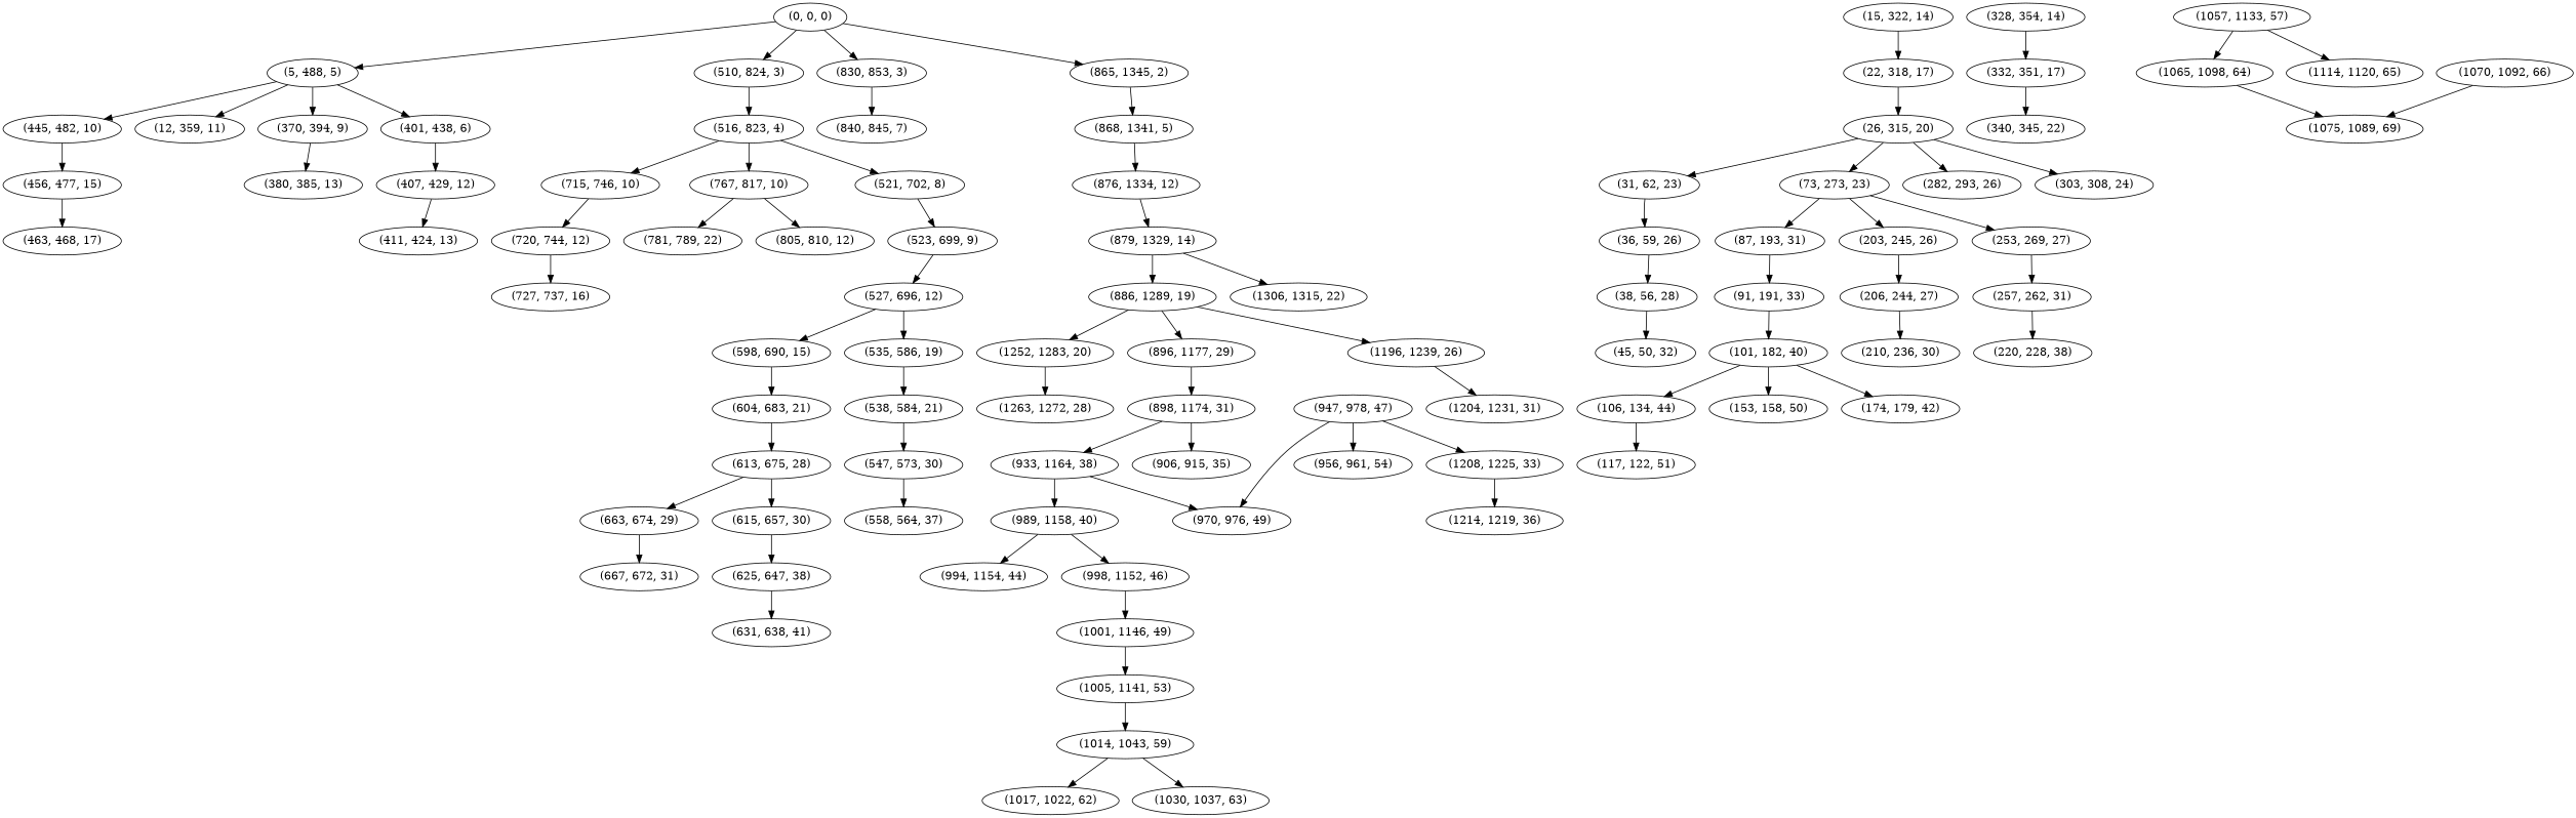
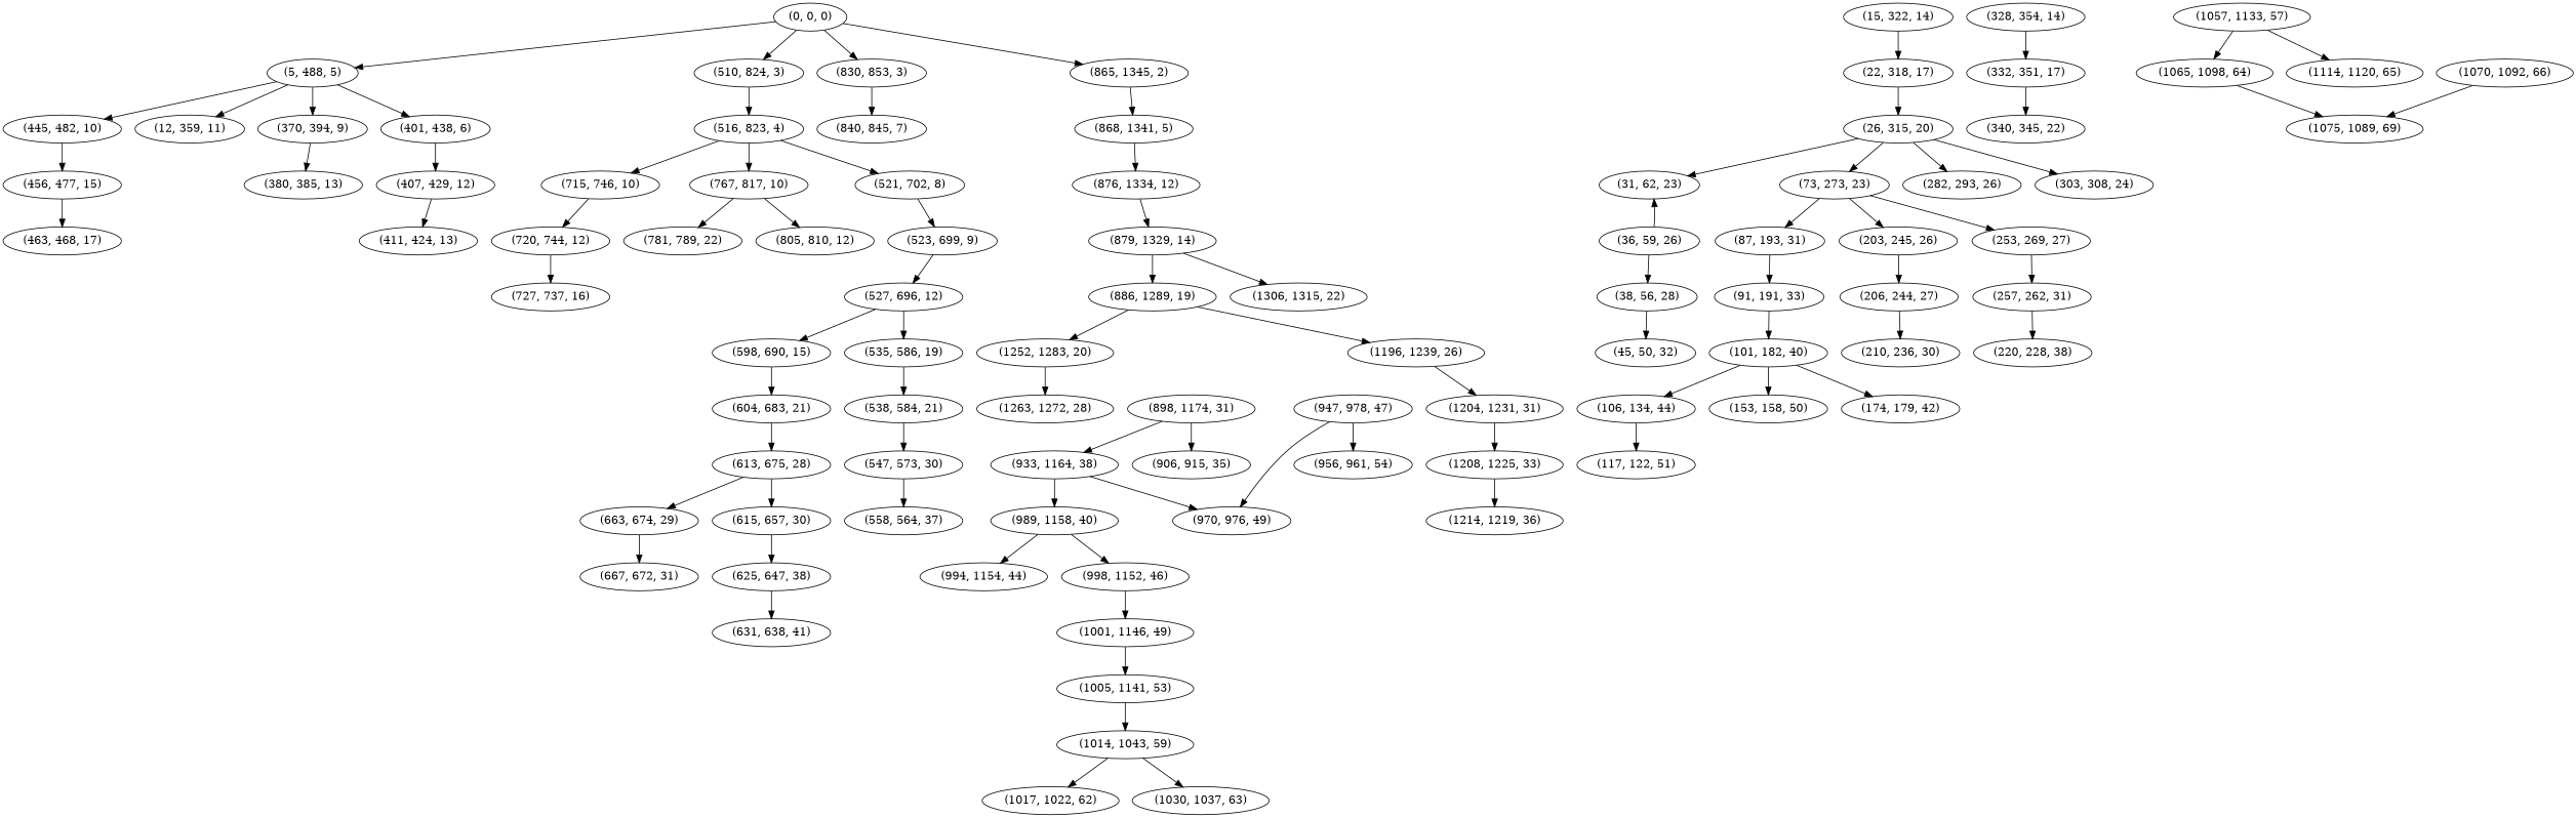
  digraph {
    "(0, 0, 0)"
    "(5, 488, 5)"
    "(510, 824, 3)"
    "(830, 853, 3)"
    "(865, 1345, 2)"
    "(12, 359, 11)"
    "(370, 394, 9)"
    "(401, 438, 6)"
    "(445, 482, 10)"
    "(516, 823, 4)"
    "(840, 845, 7)"
    "(868, 1341, 5)"
    "(380, 385, 13)"
    "(407, 429, 12)"
    "(456, 477, 15)"
    "(15, 322, 14)"
    "(22, 318, 17)"
    "(328, 354, 14)"
    "(332, 351, 17)"
    "(26, 315, 20)"
    "(31, 62, 23)"
    "(73, 273, 23)"
    "(282, 293, 26)"
    "(303, 308, 24)"
    "(36, 59, 26)"
    "(87, 193, 31)"
    "(203, 245, 26)"
    "(253, 269, 27)"
    "(38, 56, 28)"
    "(45, 50, 32)"
    "(91, 191, 33)"
    "(206, 244, 27)"
    "(257, 262, 31)"
    "(101, 182, 40)"
    "(106, 134, 44)"
    "(153, 158, 50)"
    "(174, 179, 42)"
    "(117, 122, 51)"
    "(210, 236, 30)"
    "(220, 228, 38)"
    "(340, 345, 22)"
    "(411, 424, 13)"
    "(463, 468, 17)"
    "(521, 702, 8)"
    "(715, 746, 10)"
    "(767, 817, 10)"
    "(523, 699, 9)"
    "(720, 744, 12)"
    "(781, 789, 22)"
    "(805, 810, 12)"
    "(527, 696, 12)"
    "(535, 586, 19)"
    "(598, 690, 15)"
    "(538, 584, 21)"
    "(604, 683, 21)"
    "(547, 573, 30)"
    "(558, 564, 37)"
    "(613, 675, 28)"
    "(615, 657, 30)"
    "(663, 674, 29)"
    "(625, 647, 38)"
    "(667, 672, 31)"
    "(631, 638, 41)"
    "(727, 737, 16)"
    "(876, 1334, 12)"
    "(879, 1329, 14)"
    "(886, 1289, 19)"
    "(1306, 1315, 22)"
-   "(896, 1177, 29)"
    "(1196, 1239, 26)"
    "(1252, 1283, 20)"
    "(898, 1174, 31)"
    "(1204, 1231, 31)"
    "(1263, 1272, 28)"
    "(906, 915, 35)"
    "(933, 1164, 38)"
    "(989, 1158, 40)"
    "(970, 976, 49)"
    "(947, 978, 47)"
    "(956, 961, 54)"
    "(994, 1154, 44)"
    "(998, 1152, 46)"
    "(1001, 1146, 49)"
    "(1005, 1141, 53)"
    "(1014, 1043, 59)"
    "(1017, 1022, 62)"
    "(1030, 1037, 63)"
    "(1057, 1133, 57)"
    "(1065, 1098, 64)"
    "(1114, 1120, 65)"
    "(1075, 1089, 69)"
    "(1070, 1092, 66)"
    "(1208, 1225, 33)"
    "(1214, 1219, 36)"
    "(0, 0, 0)" -> "(5, 488, 5)"
    "(0, 0, 0)" -> "(510, 824, 3)"
    "(0, 0, 0)" -> "(830, 853, 3)"
    "(0, 0, 0)" -> "(865, 1345, 2)"
    "(5, 488, 5)" -> "(12, 359, 11)"
    "(5, 488, 5)" -> "(370, 394, 9)"
    "(5, 488, 5)" -> "(401, 438, 6)"
    "(5, 488, 5)" -> "(445, 482, 10)"
    "(510, 824, 3)" -> "(516, 823, 4)"
    "(830, 853, 3)" -> "(840, 845, 7)"
    "(865, 1345, 2)" -> "(868, 1341, 5)"
    "(370, 394, 9)" -> "(380, 385, 13)"
    "(401, 438, 6)" -> "(407, 429, 12)"
    "(445, 482, 10)" -> "(456, 477, 15)"
    "(516, 823, 4)" -> "(521, 702, 8)"
    "(516, 823, 4)" -> "(715, 746, 10)"
    "(516, 823, 4)" -> "(767, 817, 10)"
    "(868, 1341, 5)" -> "(876, 1334, 12)"
    "(407, 429, 12)" -> "(411, 424, 13)"
    "(456, 477, 15)" -> "(463, 468, 17)"
    "(15, 322, 14)" -> "(22, 318, 17)"
    "(22, 318, 17)" -> "(26, 315, 20)"
    "(328, 354, 14)" -> "(332, 351, 17)"
    "(332, 351, 17)" -> "(340, 345, 22)"
    "(26, 315, 20)" -> "(31, 62, 23)"
    "(26, 315, 20)" -> "(73, 273, 23)"
    "(26, 315, 20)" -> "(282, 293, 26)"
    "(26, 315, 20)" -> "(303, 308, 24)"
-   "(31, 62, 23)" -> "(36, 59, 26)"
+   "(36, 59, 26)" -> "(31, 62, 23)"
    "(73, 273, 23)" -> "(87, 193, 31)"
    "(73, 273, 23)" -> "(203, 245, 26)"
    "(73, 273, 23)" -> "(253, 269, 27)"
    "(36, 59, 26)" -> "(38, 56, 28)"
    "(87, 193, 31)" -> "(91, 191, 33)"
    "(203, 245, 26)" -> "(206, 244, 27)"
    "(253, 269, 27)" -> "(257, 262, 31)"
    "(38, 56, 28)" -> "(45, 50, 32)"
    "(91, 191, 33)" -> "(101, 182, 40)"
    "(206, 244, 27)" -> "(210, 236, 30)"
    "(257, 262, 31)" -> "(220, 228, 38)"
    "(101, 182, 40)" -> "(106, 134, 44)"
    "(101, 182, 40)" -> "(153, 158, 50)"
    "(101, 182, 40)" -> "(174, 179, 42)"
    "(106, 134, 44)" -> "(117, 122, 51)"
    "(521, 702, 8)" -> "(523, 699, 9)"
    "(715, 746, 10)" -> "(720, 744, 12)"
    "(767, 817, 10)" -> "(781, 789, 22)"
    "(767, 817, 10)" -> "(805, 810, 12)"
    "(523, 699, 9)" -> "(527, 696, 12)"
    "(720, 744, 12)" -> "(727, 737, 16)"
    "(527, 696, 12)" -> "(535, 586, 19)"
    "(527, 696, 12)" -> "(598, 690, 15)"
    "(535, 586, 19)" -> "(538, 584, 21)"
    "(598, 690, 15)" -> "(604, 683, 21)"
    "(538, 584, 21)" -> "(547, 573, 30)"
    "(604, 683, 21)" -> "(613, 675, 28)"
    "(547, 573, 30)" -> "(558, 564, 37)"
    "(613, 675, 28)" -> "(615, 657, 30)"
    "(613, 675, 28)" -> "(663, 674, 29)"
    "(615, 657, 30)" -> "(625, 647, 38)"
    "(663, 674, 29)" -> "(667, 672, 31)"
    "(625, 647, 38)" -> "(631, 638, 41)"
    "(876, 1334, 12)" -> "(879, 1329, 14)"
    "(879, 1329, 14)" -> "(886, 1289, 19)"
    "(879, 1329, 14)" -> "(1306, 1315, 22)"
-   "(886, 1289, 19)" -> "(896, 1177, 29)"
    "(886, 1289, 19)" -> "(1196, 1239, 26)"
    "(886, 1289, 19)" -> "(1252, 1283, 20)"
-   "(896, 1177, 29)" -> "(898, 1174, 31)"
    "(1196, 1239, 26)" -> "(1204, 1231, 31)"
    "(1252, 1283, 20)" -> "(1263, 1272, 28)"
    "(898, 1174, 31)" -> "(906, 915, 35)"
    "(898, 1174, 31)" -> "(933, 1164, 38)"
-   "(947, 978, 47)" -> "(1208, 1225, 33)"
+   "(1204, 1231, 31)" -> "(1208, 1225, 33)"
    "(933, 1164, 38)" -> "(989, 1158, 40)"
    "(933, 1164, 38)" -> "(970, 976, 49)"
    "(989, 1158, 40)" -> "(994, 1154, 44)"
    "(989, 1158, 40)" -> "(998, 1152, 46)"
    "(947, 978, 47)" -> "(970, 976, 49)"
    "(947, 978, 47)" -> "(956, 961, 54)"
    "(998, 1152, 46)" -> "(1001, 1146, 49)"
    "(1001, 1146, 49)" -> "(1005, 1141, 53)"
    "(1005, 1141, 53)" -> "(1014, 1043, 59)"
    "(1014, 1043, 59)" -> "(1017, 1022, 62)"
    "(1014, 1043, 59)" -> "(1030, 1037, 63)"
    "(1057, 1133, 57)" -> "(1065, 1098, 64)"
    "(1057, 1133, 57)" -> "(1114, 1120, 65)"
    "(1065, 1098, 64)" -> "(1075, 1089, 69)"
    "(1070, 1092, 66)" -> "(1075, 1089, 69)"
    "(1208, 1225, 33)" -> "(1214, 1219, 36)"
  }
